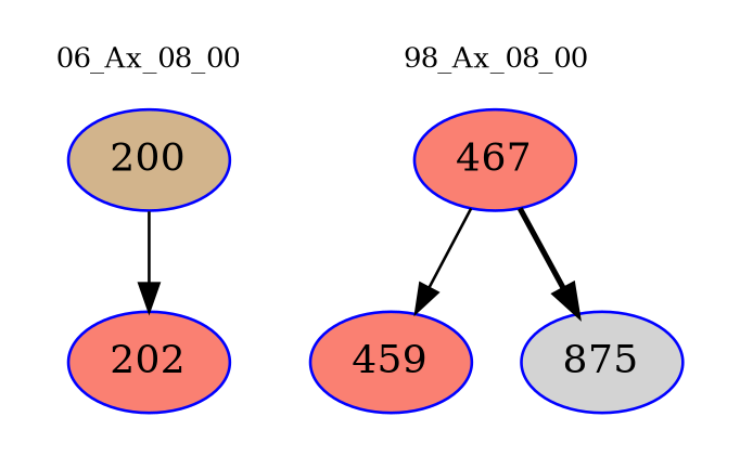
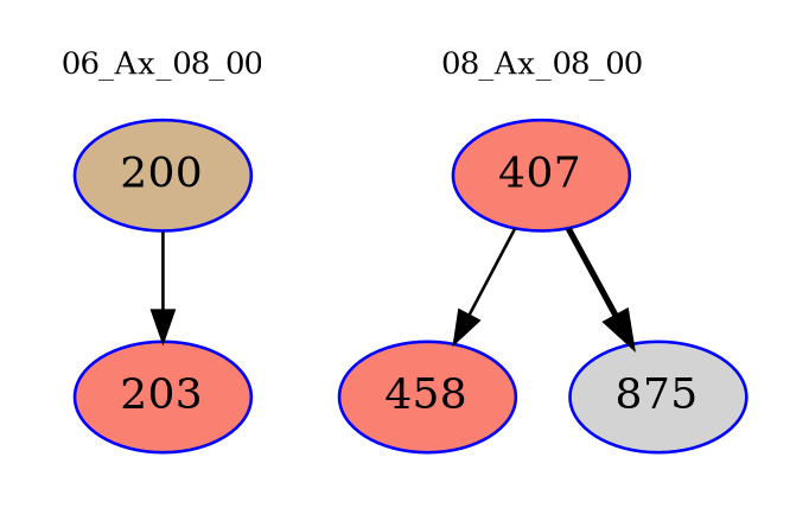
  digraph {
    node [color=blue fillcolor=salmon style=filled]
    edge [color=black style=solid]
    n1 [fillcolor=tan label=200]
-   n2 [label=202]
-   n3 [label=467]
-   n4 [label=459]
+   n2 [label=203]
+   n3 [label=407]
+   n4 [label=458]
    n5 [fillcolor=lightgrey label=875]
    subgraph cluster_1 {
      color=white
      fontsize=10
      label="06_Ax_08_00"
      n1
      n2
    }
    subgraph cluster_2 {
      color=white
      fontsize=10
-     label="98_Ax_08_00"
+     label="08_Ax_08_00"
      n3
      n4
      n5
    }
    n1 -> n2
    n3 -> n4
    n3 -> n5 [style=bold]
  }
